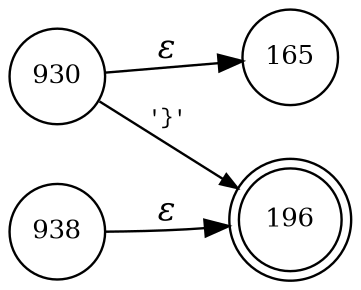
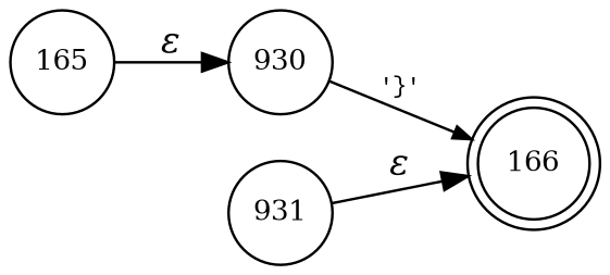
  digraph {
    rankdir=LR
    node [fixedsize=true fontsize=11 shape=circle peripheries=1]
    edge [fontname="Times-Italic"]
-   n1 [label=196 shape=doublecircle width=.6 peripheries=""]
+   n1 [label=166 shape=doublecircle width=.6 peripheries=""]
    n2 [label=930 width=.55]
-   n3 [label=938 width=.55]
+   n3 [label=931 width=.55]
    n4 [label=165 width=.55]
    n2 -> n1 [arrowhead=normal arrowsize=.7 fontname=Courier fontsize=11 label="'}'"]
    n3 -> n1 [label="&epsilon;"]
-   n2 -> n4 [label="&epsilon;"]
+   n4 -> n2 [label="&epsilon;"]
  }
